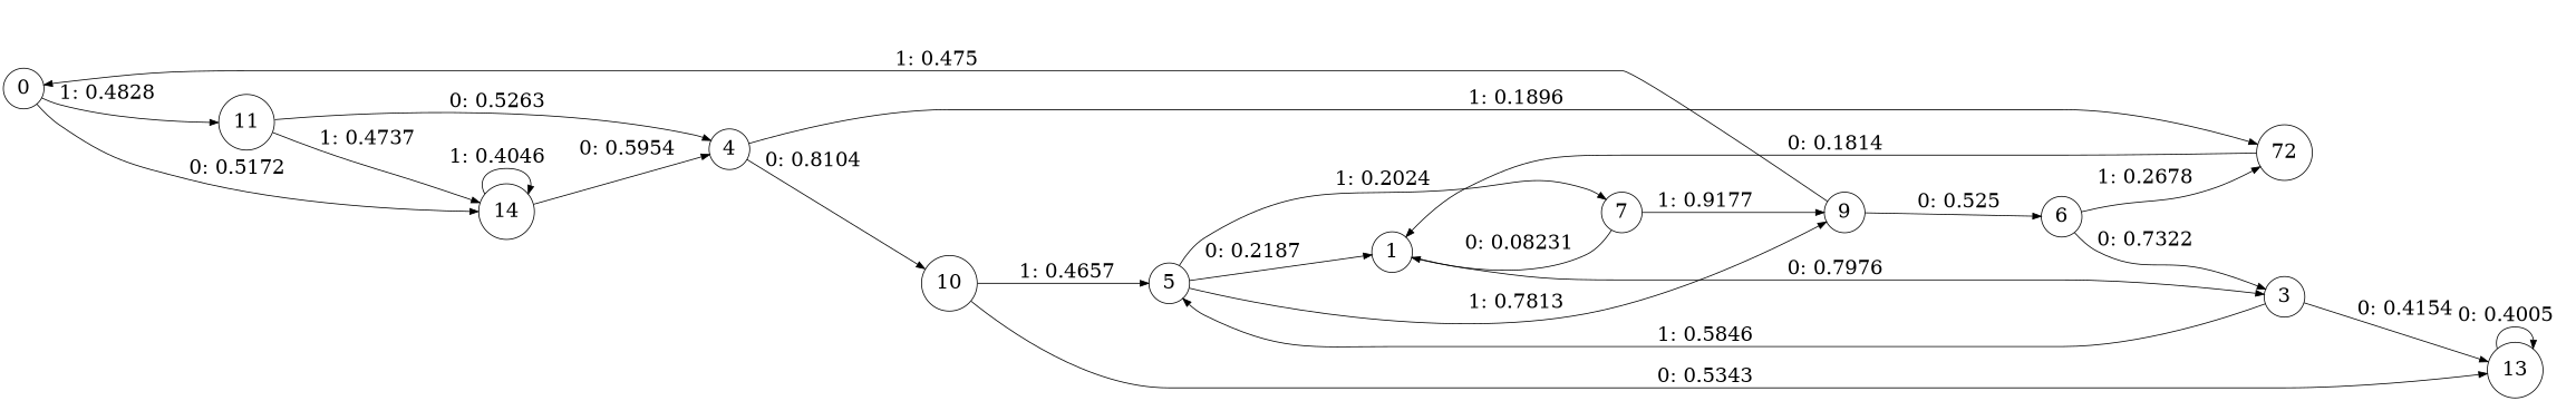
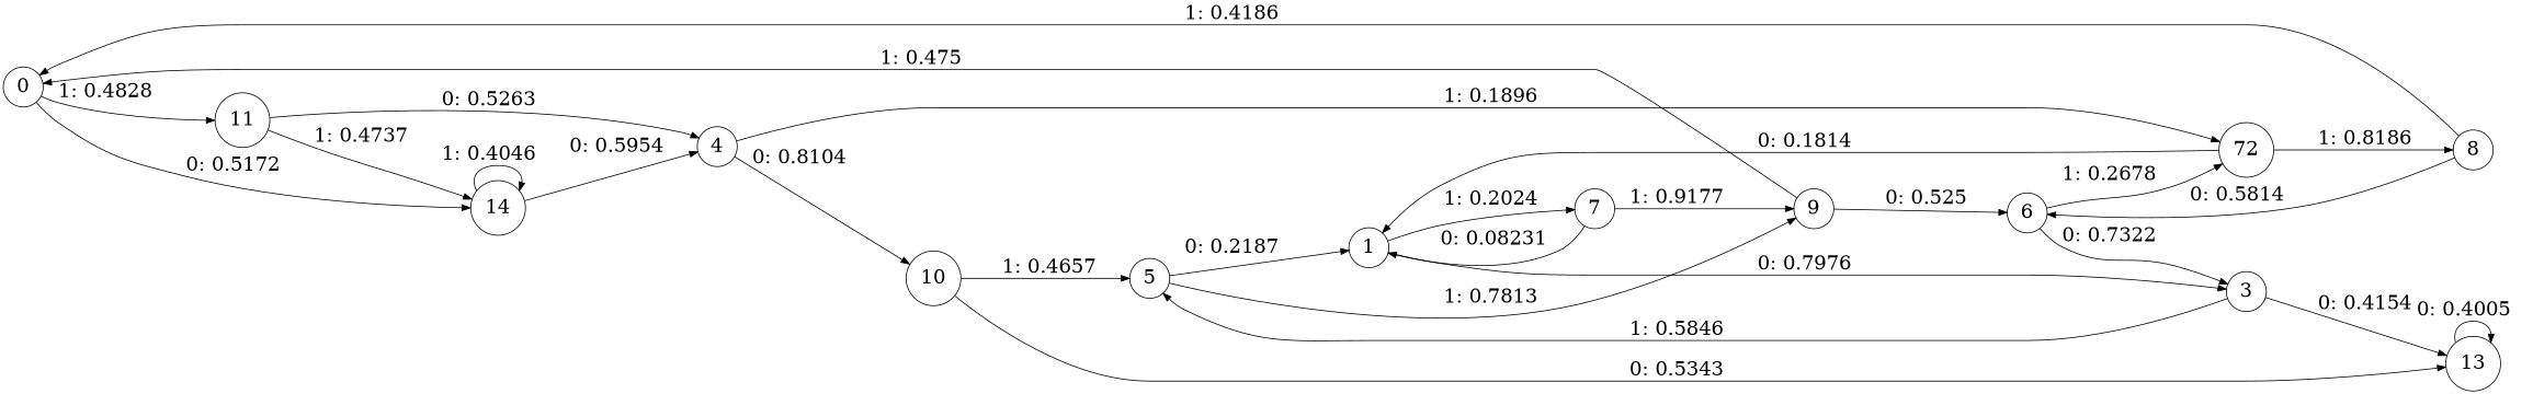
  digraph {
    rankdir=LR
    node [fontsize=24 shape=circle]
    edge [fontsize=24]
    0
    11
    14
    4
    10
    n6 [label=72]
    13
    5
    1
+   8
    3
    7
    9
    6
    0 -> 11 [label="1: 0.4828   "]
    0 -> 14 [label="0: 0.5172   "]
    11 -> 14 [label="1: 0.4737   "]
    11 -> 4 [label="0: 0.5263   "]
    14 -> 14 [label="1: 0.4046   "]
    14 -> 4 [label="0: 0.5954   "]
    4 -> 10 [label="0: 0.8104   "]
    4 -> n6 [label="1: 0.1896   "]
    10 -> 13 [label="0: 0.5343   "]
    10 -> 5 [label="1: 0.4657   "]
    n6 -> 1 [label="0: 0.1814   "]
+   n6 -> 8 [label="1: 0.8186   "]
    13 -> 13 [label="0: 0.4005   "]
    5 -> 1 [label="0: 0.2187   "]
    5 -> 9 [label="1: 0.7813   "]
    1 -> 3 [label="0: 0.7976   "]
-   5 -> 7 [label="1: 0.2024   "]
+   1 -> 7 [label="1: 0.2024   "]
+   8 -> 0 [label="1: 0.4186   "]
+   8 -> 6 [label="0: 0.5814   "]
    3 -> 13 [label="0: 0.4154   "]
    3 -> 5 [label="1: 0.5846   "]
    7 -> 1 [label="0: 0.08231  "]
    7 -> 9 [label="1: 0.9177   "]
    9 -> 0 [label="1: 0.475    "]
    9 -> 6 [label="0: 0.525    "]
    6 -> n6 [label="1: 0.2678   "]
    6 -> 3 [label="0: 0.7322   "]
  }
